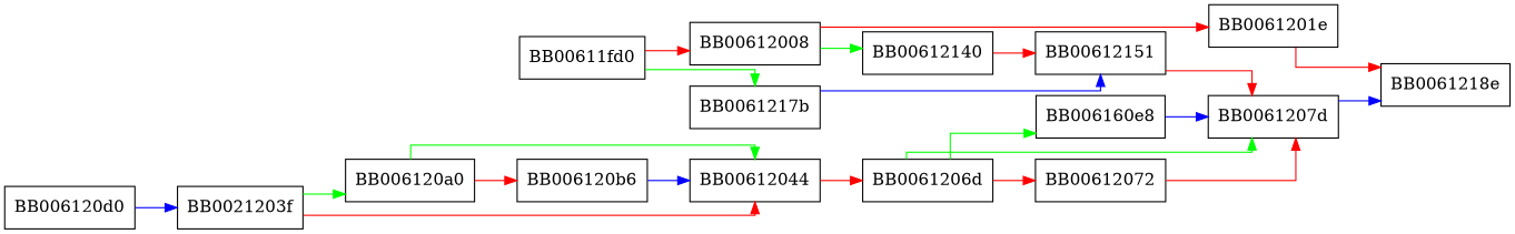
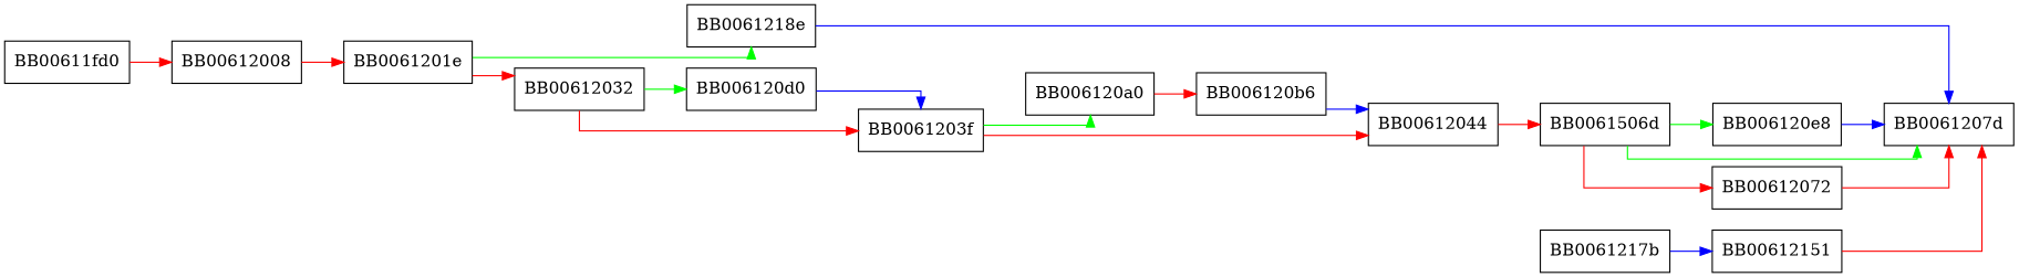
  digraph {
    rankdir=LR
    splines=ortho
    node [shape=box]
    edge [color=red]
    BB00611fd0
    BB0061217b
    BB00612008
    BB00612151
-   BB00612140
    BB0061201e
    BB0061207d
    BB0061218e
+   BB00612032
    BB006120d0
-   BB0061203f [label=BB0021203f]
+   BB0061203f
    BB006120a0
    BB00612044
    BB006120b6
-   BB0061206d
-   BB006120e8 [label=BB006160e8]
+   BB0061206d [label=BB0061506d]
+   BB006120e8
    BB00612072
-   BB00611fd0 -> BB0061217b [color=green]
    BB00611fd0 -> BB00612008
    BB0061217b -> BB00612151 [color=blue]
-   BB00612008 -> BB00612140 [color=green]
    BB00612008 -> BB0061201e
    BB00612151 -> BB0061207d
-   BB00612140 -> BB00612151
-   BB0061201e -> BB0061218e
-   BB0061207d -> BB0061218e [color=blue]
+   BB0061201e -> BB0061218e [color=green]
+   BB0061201e -> BB00612032
+   BB0061218e -> BB0061207d [color=blue]
+   BB00612032 -> BB006120d0 [color=green]
+   BB00612032 -> BB0061203f
    BB006120d0 -> BB0061203f [color=blue]
    BB0061203f -> BB006120a0 [color=green]
    BB0061203f -> BB00612044
-   BB006120a0 -> BB00612044 [color=green]
    BB006120a0 -> BB006120b6
    BB00612044 -> BB0061206d
    BB006120b6 -> BB00612044 [color=blue]
    BB0061206d -> BB0061207d [color=green]
    BB0061206d -> BB006120e8 [color=green]
    BB0061206d -> BB00612072
    BB006120e8 -> BB0061207d [color=blue]
    BB00612072 -> BB0061207d
  }
